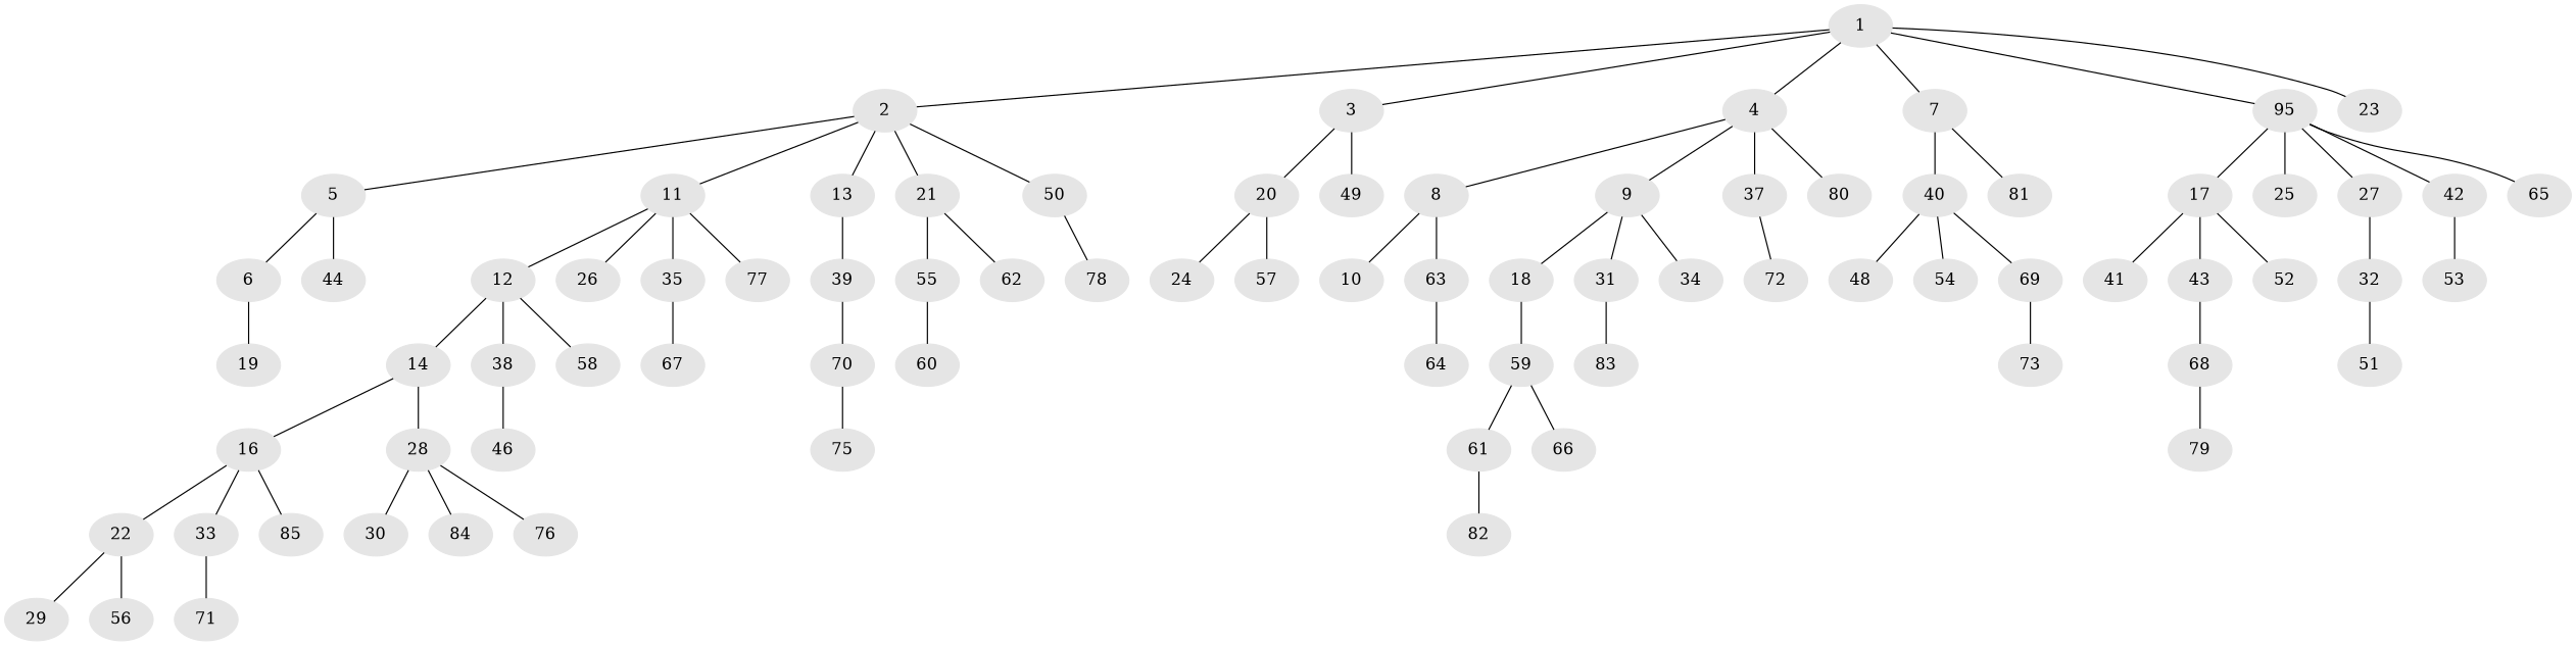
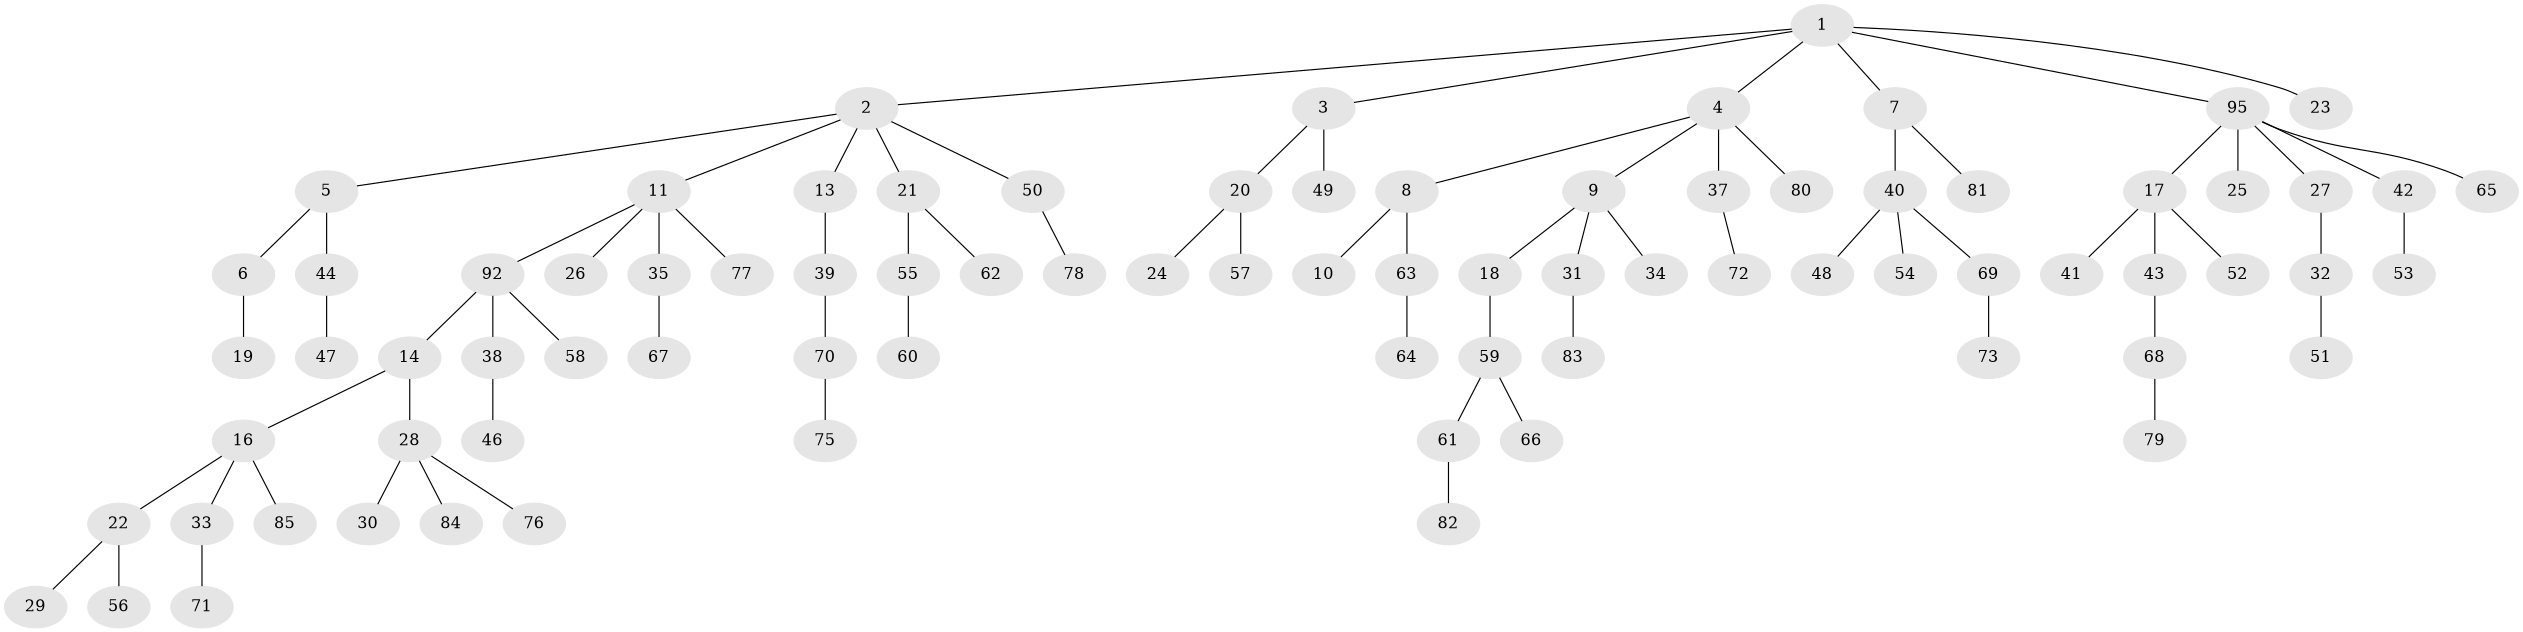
  graph {
    node [color=gray90 style=filled]
    1
    2
    3
    4
    7
    n6 [label=95]
    23
    5
    11
    13
    21
    50
    20
    49
    8
    9
    37
    80
    40
    81
    17
    25
    27
    42
    65
    6
    44
-   12
+   12 [label=92]
    26
    35
    77
    39
    55
    62
    78
    24
    57
    10
    63
    18
    31
    34
    72
    19
+   47
    48
    54
    69
    64
    59
    83
    14
    38
    58
    67
    16
    28
    46
    70
    22
    33
    n62 [label=85]
    30
    n64 [label=84]
    76
    41
    43
    52
    32
    53
    29
    56
    71
    68
    61
    66
    60
    51
    75
    73
    79
    82
    1 -- 2
    1 -- 3
    1 -- 4
    1 -- 7
    1 -- n6
    1 -- 23
    2 -- 5
    2 -- 11
    2 -- 13
    2 -- 21
    2 -- 50
    3 -- 20
    3 -- 49
    4 -- 8
    4 -- 9
    4 -- 37
    4 -- 80
    7 -- 40
    7 -- 81
    n6 -- 17
    n6 -- 25
    n6 -- 27
    n6 -- 42
    n6 -- 65
    5 -- 6
    5 -- 44
    11 -- 12
    11 -- 26
    11 -- 35
    11 -- 77
    13 -- 39
    21 -- 55
    21 -- 62
    50 -- 78
    20 -- 24
    20 -- 57
    8 -- 10
    8 -- 63
    9 -- 18
    9 -- 31
    9 -- 34
    37 -- 72
    40 -- 48
    40 -- 54
    40 -- 69
    17 -- 41
    17 -- 43
    17 -- 52
    27 -- 32
    42 -- 53
    6 -- 19
+   44 -- 47
    12 -- 14
    12 -- 38
    12 -- 58
    35 -- 67
    39 -- 70
    55 -- 60
    63 -- 64
    18 -- 59
    31 -- 83
    69 -- 73
    59 -- 61
    59 -- 66
    14 -- 16
    14 -- 28
    38 -- 46
    16 -- 22
    16 -- 33
    16 -- n62
    28 -- 30
    28 -- n64
    28 -- 76
    70 -- 75
    22 -- 29
    22 -- 56
    33 -- 71
    43 -- 68
    32 -- 51
    68 -- 79
    61 -- 82
  }
